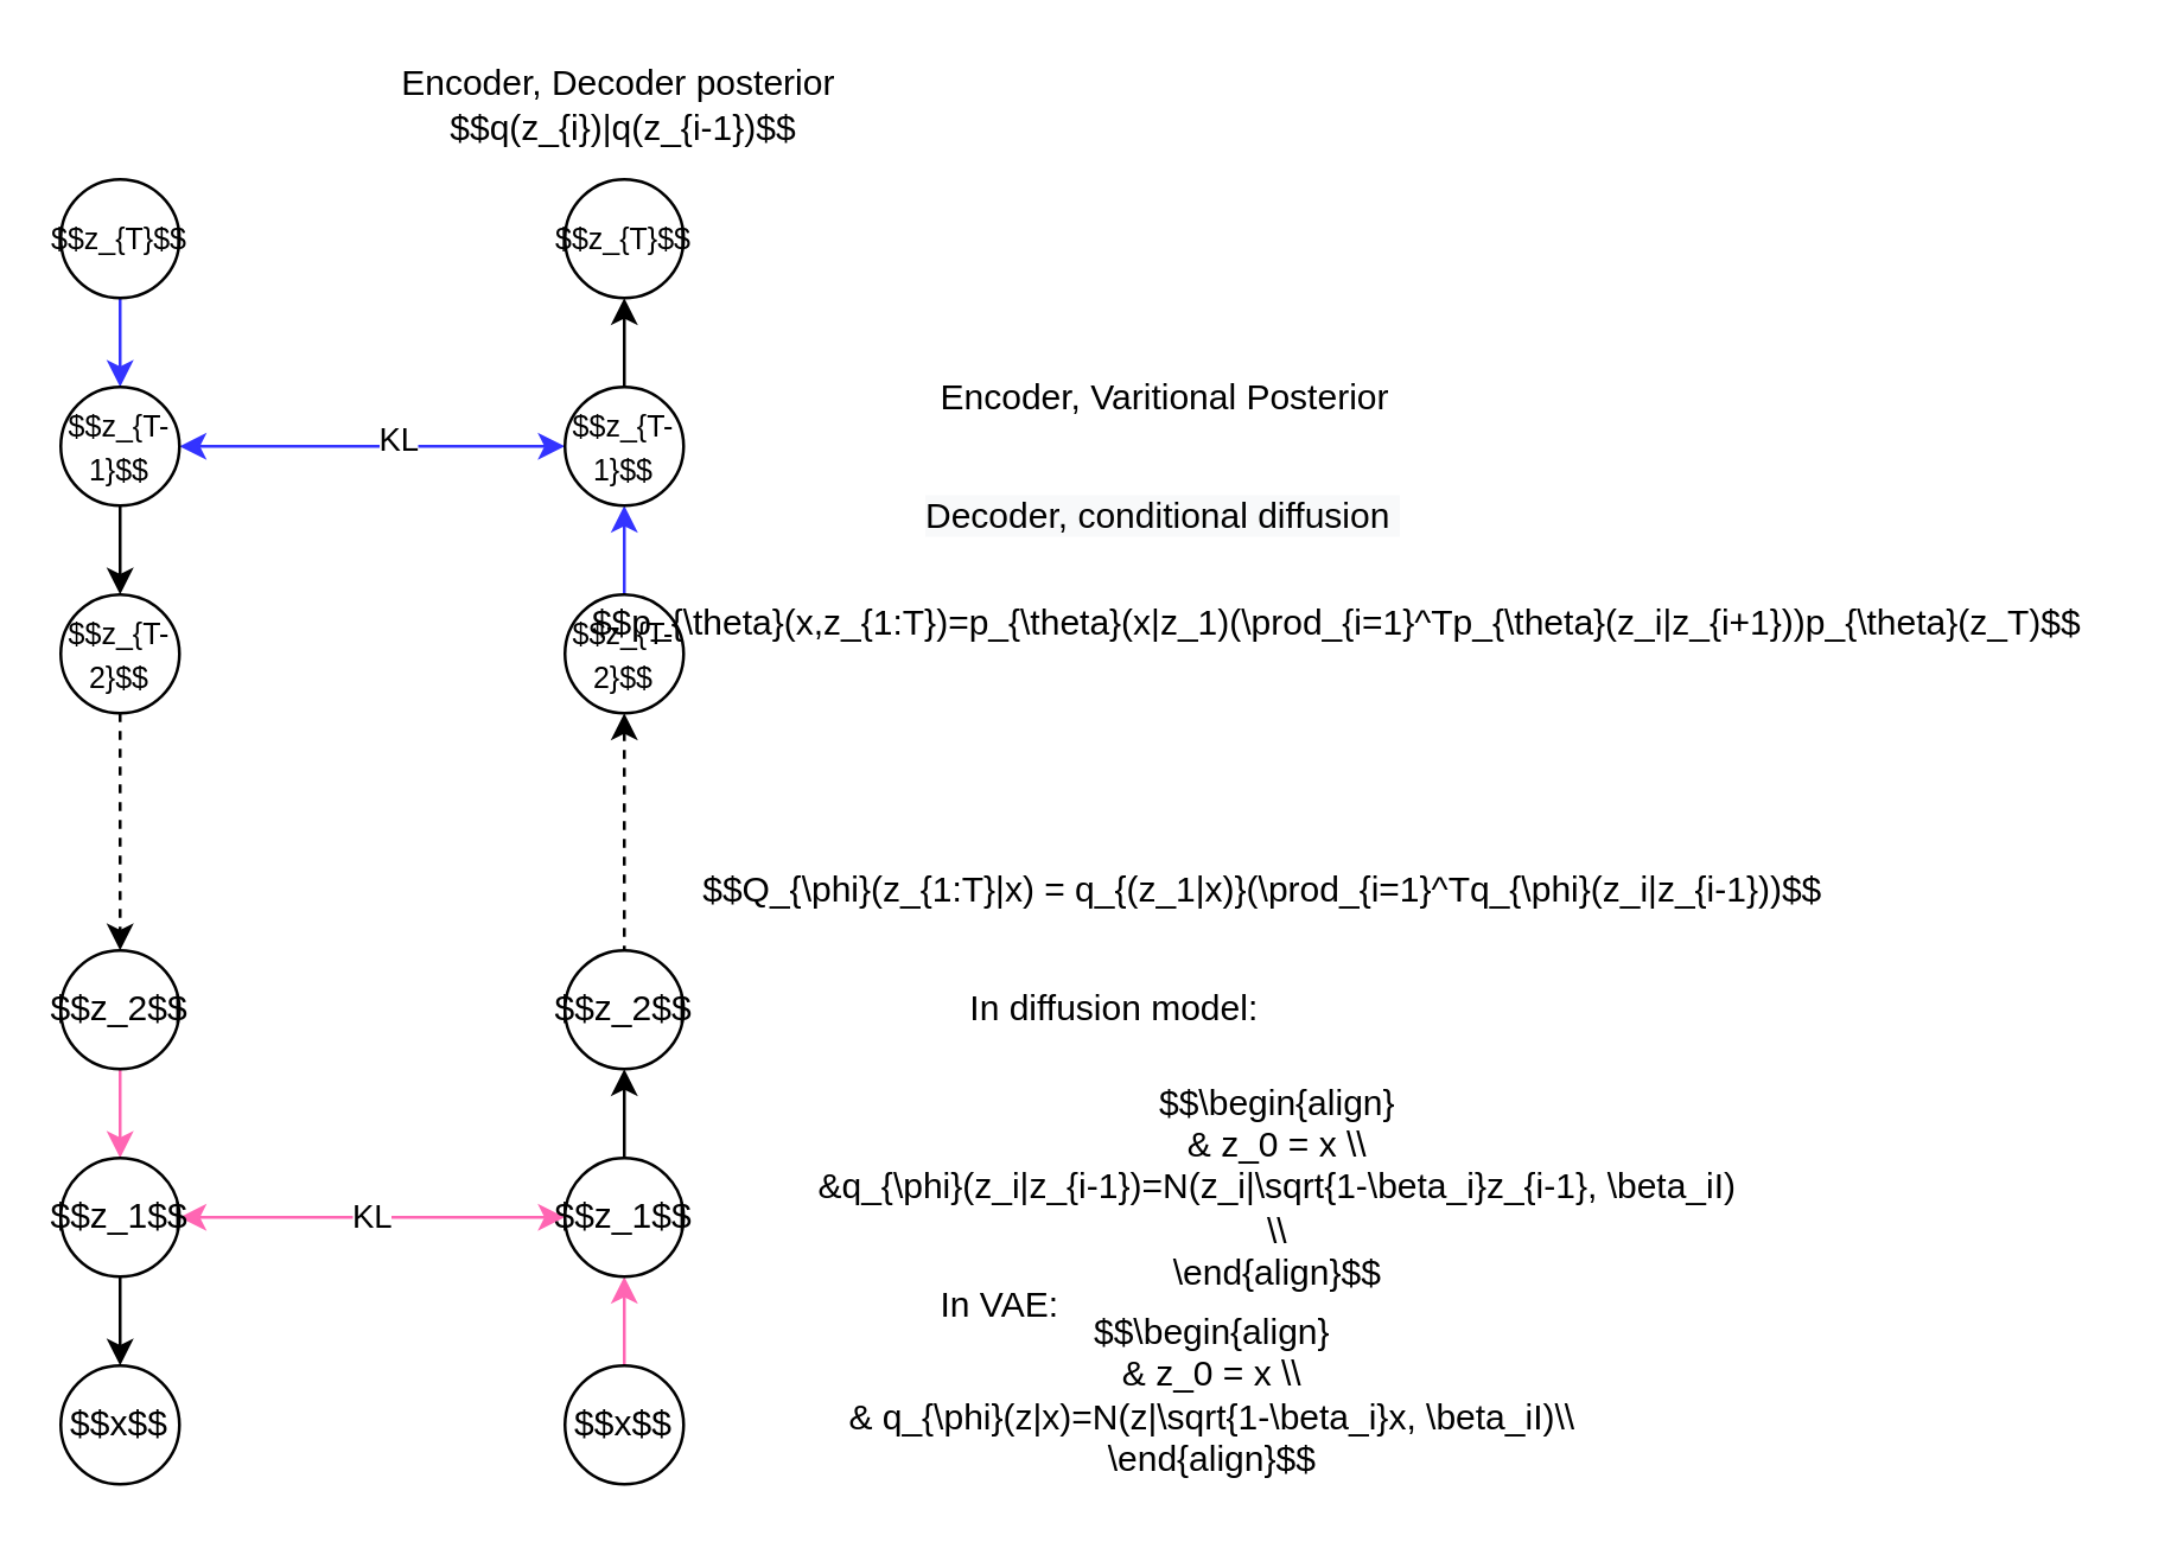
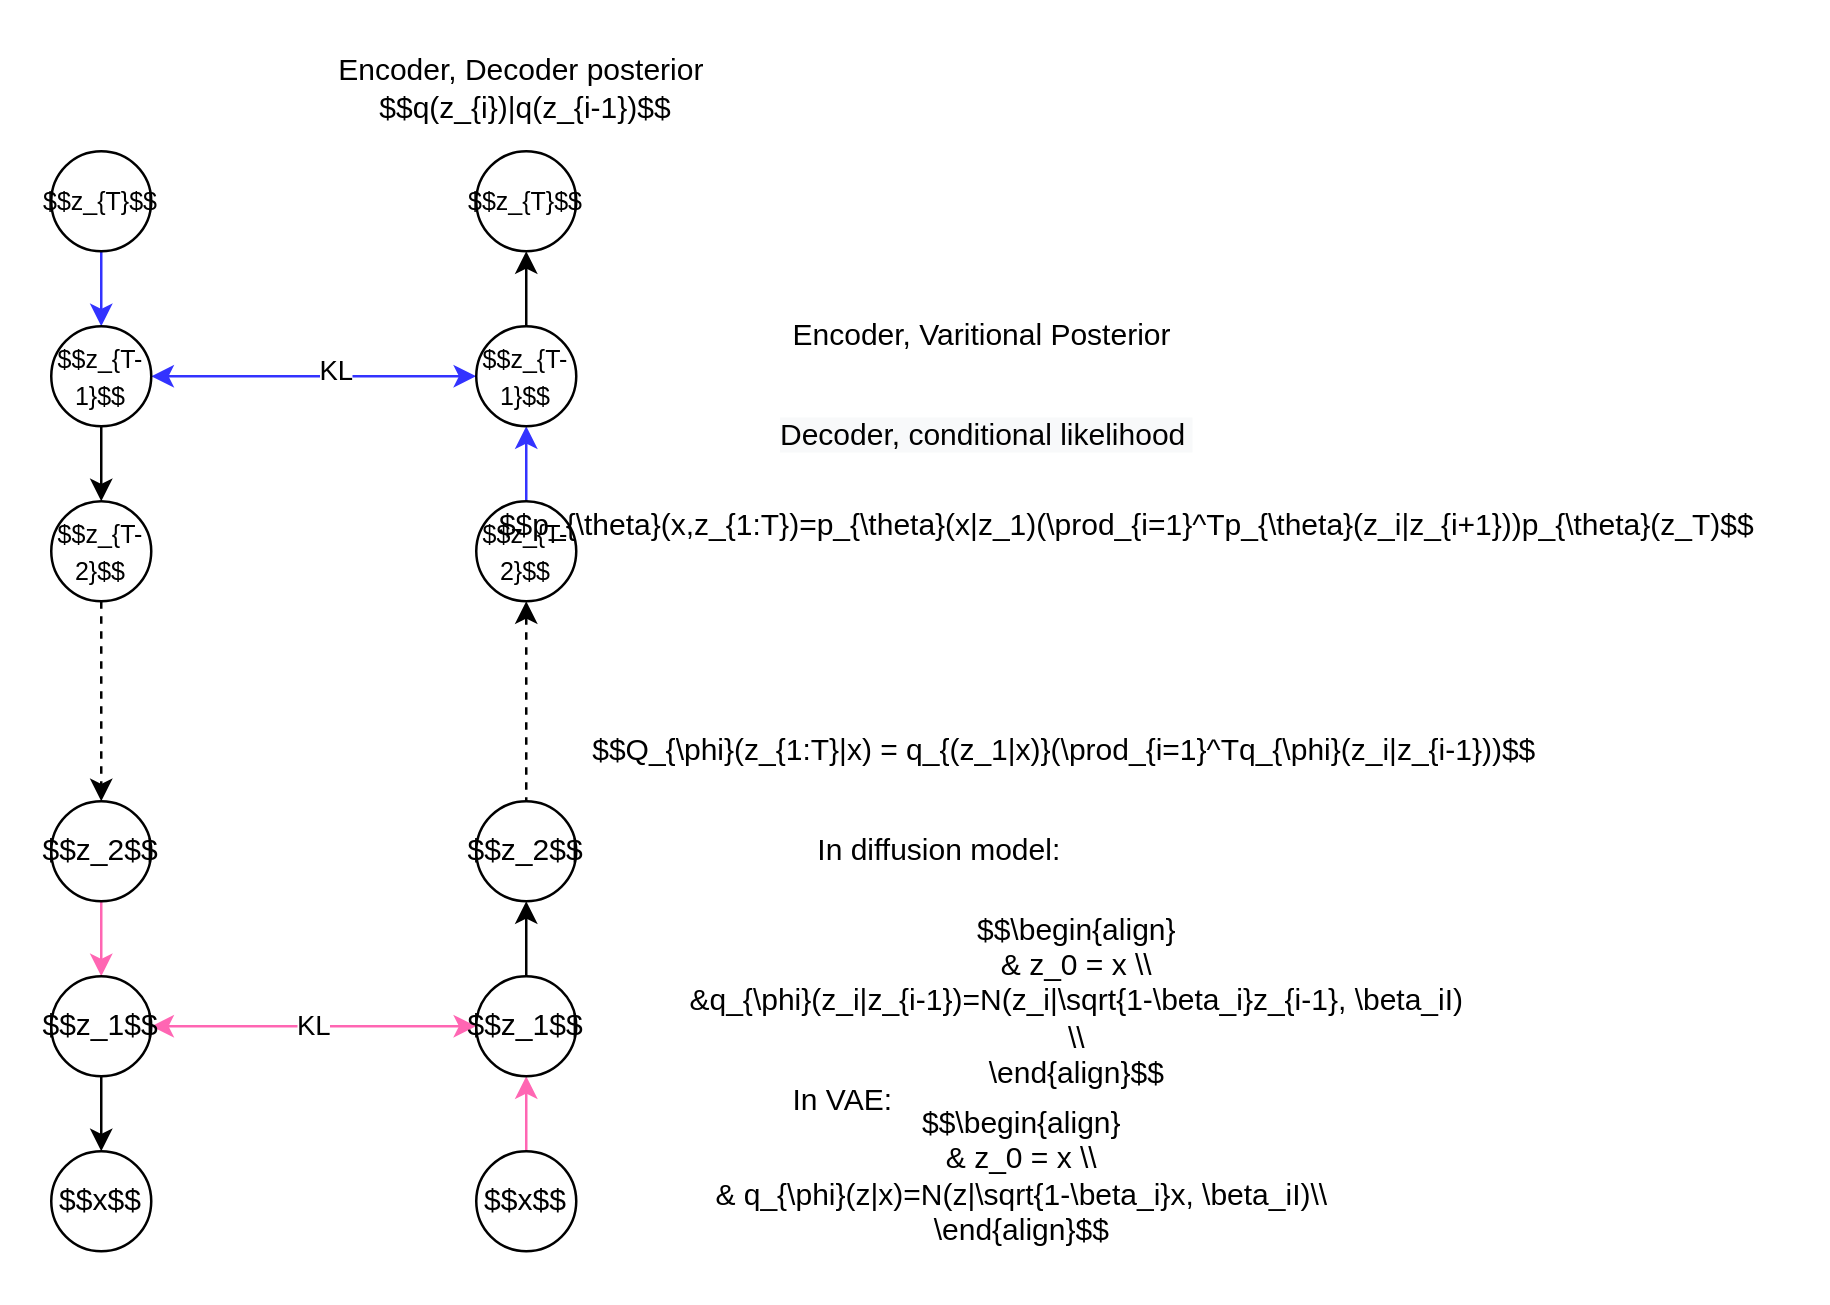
  <mxCell id="0" />
  <mxCell id="1" parent="0" />
  <mxCell id="2" value="" style="edgeStyle=orthogonalEdgeStyle;rounded=0;orthogonalLoop=1;jettySize=auto;html=1;fontColor=#000000;strokeColor=#3333FF;" edge="1" parent="1" source="3" target="7"><mxGeometry relative="1" as="geometry" /></mxCell>
  <mxCell id="3" value="&lt;font style=&quot;font-size: 10px&quot;&gt;$$z_{T}$$&lt;/font&gt;" style="ellipse;whiteSpace=wrap;html=1;aspect=fixed;" vertex="1" parent="1"><mxGeometry x="20" y="60" width="40" height="40" as="geometry" /></mxCell>
  <mxCell id="4" value="" style="edgeStyle=orthogonalEdgeStyle;rounded=0;orthogonalLoop=1;jettySize=auto;html=1;" edge="1" parent="1" source="7" target="9"><mxGeometry relative="1" as="geometry" /></mxCell>
  <mxCell id="5" style="edgeStyle=orthogonalEdgeStyle;rounded=0;orthogonalLoop=1;jettySize=auto;html=1;exitX=1;exitY=0.5;exitDx=0;exitDy=0;entryX=0;entryY=0.5;entryDx=0;entryDy=0;fontColor=#000000;startArrow=classic;startFill=1;endArrow=classic;endFill=1;strokeColor=#3333FF;" edge="1" parent="1" source="7" target="19"><mxGeometry relative="1" as="geometry" /></mxCell>
  <mxCell id="6" value="KL" style="edgeLabel;html=1;align=center;verticalAlign=middle;resizable=0;points=[];fontColor=#000000;" vertex="1" connectable="0" parent="5"><mxGeometry x="0.123" y="3" relative="1" as="geometry"><mxPoint as="offset" /></mxGeometry></mxCell>
  <mxCell id="7" value="&lt;font style=&quot;font-size: 10px&quot;&gt;$$z_{T-1}$$&lt;/font&gt;" style="ellipse;whiteSpace=wrap;html=1;aspect=fixed;" vertex="1" parent="1"><mxGeometry x="20" y="130" width="40" height="40" as="geometry" /></mxCell>
  <mxCell id="8" value="" style="edgeStyle=orthogonalEdgeStyle;rounded=0;orthogonalLoop=1;jettySize=auto;html=1;dashed=1;" edge="1" parent="1" source="9" target="11"><mxGeometry relative="1" as="geometry" /></mxCell>
  <mxCell id="9" value="&lt;font style=&quot;font-size: 10px&quot;&gt;$$z_{T-2}$$&lt;/font&gt;" style="ellipse;whiteSpace=wrap;html=1;aspect=fixed;" vertex="1" parent="1"><mxGeometry x="20" y="200" width="40" height="40" as="geometry" /></mxCell>
  <mxCell id="10" value="" style="edgeStyle=orthogonalEdgeStyle;rounded=0;orthogonalLoop=1;jettySize=auto;html=1;strokeColor=#FF66B3;" edge="1" parent="1" source="11" target="14"><mxGeometry relative="1" as="geometry" /></mxCell>
  <mxCell id="11" value="$$z_2$$" style="ellipse;whiteSpace=wrap;html=1;aspect=fixed;" vertex="1" parent="1"><mxGeometry x="20" y="320" width="40" height="40" as="geometry" /></mxCell>
  <mxCell id="12" value="" style="edgeStyle=orthogonalEdgeStyle;rounded=0;orthogonalLoop=1;jettySize=auto;html=1;" edge="1" parent="1" source="14" target="15"><mxGeometry relative="1" as="geometry" /></mxCell>
  <mxCell id="13" value="KL" style="edgeStyle=orthogonalEdgeStyle;rounded=0;orthogonalLoop=1;jettySize=auto;html=1;exitX=1;exitY=0.5;exitDx=0;exitDy=0;entryX=0;entryY=0.5;entryDx=0;entryDy=0;fontColor=#000000;startArrow=classic;startFill=1;endArrow=classic;endFill=1;strokeColor=#FF66B3;" edge="1" parent="1" source="14" target="25"><mxGeometry relative="1" as="geometry" /></mxCell>
  <mxCell id="14" value="$$z_1$$" style="ellipse;whiteSpace=wrap;html=1;aspect=fixed;" vertex="1" parent="1"><mxGeometry x="20" y="390" width="40" height="40" as="geometry" /></mxCell>
  <mxCell id="15" value="$$x$$" style="ellipse;whiteSpace=wrap;html=1;aspect=fixed;" vertex="1" parent="1"><mxGeometry x="20" y="460" width="40" height="40" as="geometry" /></mxCell>
  <mxCell id="16" value="" style="edgeStyle=orthogonalEdgeStyle;rounded=0;orthogonalLoop=1;jettySize=auto;html=1;startArrow=classic;startFill=1;endArrow=none;endFill=0;" edge="1" parent="1" source="17" target="19"><mxGeometry relative="1" as="geometry" /></mxCell>
  <mxCell id="17" value="&lt;font style=&quot;font-size: 10px&quot;&gt;$$z_{T}$$&lt;/font&gt;" style="ellipse;whiteSpace=wrap;html=1;aspect=fixed;" vertex="1" parent="1"><mxGeometry x="190" y="60" width="40" height="40" as="geometry" /></mxCell>
  <mxCell id="18" value="" style="edgeStyle=orthogonalEdgeStyle;rounded=0;orthogonalLoop=1;jettySize=auto;html=1;startArrow=classic;startFill=1;endArrow=none;endFill=0;strokeColor=#3333FF;" edge="1" parent="1" source="19" target="21"><mxGeometry relative="1" as="geometry" /></mxCell>
  <mxCell id="19" value="&lt;font style=&quot;font-size: 10px&quot;&gt;$$z_{T-1}$$&lt;/font&gt;" style="ellipse;whiteSpace=wrap;html=1;aspect=fixed;" vertex="1" parent="1"><mxGeometry x="190" y="130" width="40" height="40" as="geometry" /></mxCell>
  <mxCell id="20" value="" style="edgeStyle=orthogonalEdgeStyle;rounded=0;orthogonalLoop=1;jettySize=auto;html=1;dashed=1;endArrow=none;endFill=0;startArrow=classic;startFill=1;" edge="1" parent="1" source="21" target="23"><mxGeometry relative="1" as="geometry" /></mxCell>
  <mxCell id="21" value="&lt;font style=&quot;font-size: 10px&quot;&gt;$$z_{T-2}$$&lt;/font&gt;" style="ellipse;whiteSpace=wrap;html=1;aspect=fixed;" vertex="1" parent="1"><mxGeometry x="190" y="200" width="40" height="40" as="geometry" /></mxCell>
  <mxCell id="22" value="" style="edgeStyle=orthogonalEdgeStyle;rounded=0;orthogonalLoop=1;jettySize=auto;html=1;startArrow=classic;startFill=1;endArrow=none;endFill=0;" edge="1" parent="1" source="23" target="25"><mxGeometry relative="1" as="geometry" /></mxCell>
  <mxCell id="23" value="$$z_2$$" style="ellipse;whiteSpace=wrap;html=1;aspect=fixed;" vertex="1" parent="1"><mxGeometry x="190" y="320" width="40" height="40" as="geometry" /></mxCell>
  <mxCell id="24" value="" style="edgeStyle=orthogonalEdgeStyle;rounded=0;orthogonalLoop=1;jettySize=auto;html=1;startArrow=classic;startFill=1;endArrow=none;endFill=0;strokeColor=#FF66B3;" edge="1" parent="1" source="25" target="26"><mxGeometry relative="1" as="geometry" /></mxCell>
  <mxCell id="25" value="$$z_1$$" style="ellipse;whiteSpace=wrap;html=1;aspect=fixed;" vertex="1" parent="1"><mxGeometry x="190" y="390" width="40" height="40" as="geometry" /></mxCell>
  <mxCell id="26" value="$$x$$" style="ellipse;whiteSpace=wrap;html=1;aspect=fixed;" vertex="1" parent="1"><mxGeometry x="190" y="460" width="40" height="40" as="geometry" /></mxCell>
  <mxCell id="27" value="Encoder, Decoder posterior&amp;nbsp;&lt;br&gt;$$q(z_{i})|q(z_{i-1})$$" style="text;html=1;strokeColor=none;fillColor=none;align=center;verticalAlign=middle;whiteSpace=wrap;rounded=0;" vertex="1" parent="1"><mxGeometry x="105" y="20" width="210" height="30" as="geometry" /></mxCell>
  <mxCell id="28" value="$$Q_{\phi}(z_{1:T}|x) = q_{(z_1|x)}(\prod_{i=1}^Tq_{\phi}(z_i|z_{i-1}))$$" style="text;html=1;align=center;verticalAlign=middle;resizable=0;points=[];autosize=1;strokeColor=none;fillColor=none;fontColor=#000000;" vertex="1" parent="1"><mxGeometry x="230" y="290" width="390" height="20" as="geometry" /></mxCell>
  <mxCell id="29" value="$$p_{\theta}(x,z_{1:T})=p_{\theta}(x|z_1)(\prod_{i=1}^Tp_{\theta}(z_i|z_{i+1}))p_{\theta}(z_T)$$" style="text;html=1;align=center;verticalAlign=middle;resizable=0;points=[];autosize=1;strokeColor=none;fillColor=none;fontColor=#000000;" vertex="1" parent="1"><mxGeometry x="190" y="200" width="520" height="20" as="geometry" /></mxCell>
- <mxCell id="30" value="&lt;span style=&quot;color: rgb(0 , 0 , 0) ; font-family: &amp;#34;helvetica&amp;#34; ; font-size: 12px ; font-style: normal ; font-weight: 400 ; letter-spacing: normal ; text-align: center ; text-indent: 0px ; text-transform: none ; word-spacing: 0px ; background-color: rgb(248 , 249 , 250) ; display: inline ; float: none&quot;&gt;Decoder, conditional diffusion&lt;span&gt;&amp;nbsp;&lt;/span&gt;&lt;/span&gt;" style="text;whiteSpace=wrap;html=1;fontColor=#000000;" vertex="1" parent="1"><mxGeometry x="310" y="160" width="200" height="20" as="geometry" /></mxCell>
+ <mxCell id="30" value="&lt;span style=&quot;color: rgb(0 , 0 , 0) ; font-family: &amp;#34;helvetica&amp;#34; ; font-size: 12px ; font-style: normal ; font-weight: 400 ; letter-spacing: normal ; text-align: center ; text-indent: 0px ; text-transform: none ; word-spacing: 0px ; background-color: rgb(248 , 249 , 250) ; display: inline ; float: none&quot;&gt;Decoder, conditional likelihood&lt;span&gt;&amp;nbsp;&lt;/span&gt;&lt;/span&gt;" style="text;whiteSpace=wrap;html=1;fontColor=#000000;" vertex="1" parent="1"><mxGeometry x="310" y="160" width="200" height="20" as="geometry" /></mxCell>
  <mxCell id="31" value="&lt;div style=&quot;text-align: center&quot;&gt;&lt;span&gt;&lt;font face=&quot;helvetica&quot;&gt;Encoder, Varitional Posterior&lt;/font&gt;&lt;/span&gt;&lt;/div&gt;" style="text;whiteSpace=wrap;html=1;fontColor=#000000;" vertex="1" parent="1"><mxGeometry x="315" y="120" width="185" height="20" as="geometry" /></mxCell>
  <mxCell id="32" value="$$\begin{align}&lt;br&gt;&amp;amp; z_0 = x \\&lt;br&gt;&amp;amp;q_{\phi}(z_i|z_{i-1})=N(z_i|\sqrt{1-\beta_i}z_{i-1}, \beta_iI)&lt;br&gt;\\&lt;br&gt;\end{align}$$&lt;br&gt;" style="text;html=1;align=center;verticalAlign=middle;resizable=0;points=[];autosize=1;strokeColor=none;fillColor=none;fontColor=#000000;" vertex="1" parent="1"><mxGeometry x="270" y="360" width="320" height="80" as="geometry" /></mxCell>
  <mxCell id="33" value="In diffusion model:" style="text;html=1;align=center;verticalAlign=middle;resizable=0;points=[];autosize=1;strokeColor=none;fillColor=none;fontColor=#000000;" vertex="1" parent="1"><mxGeometry x="320" y="330" width="110" height="20" as="geometry" /></mxCell>
  <mxCell id="34" value="In VAE:" style="text;html=1;align=left;verticalAlign=middle;resizable=0;points=[];autosize=1;strokeColor=none;fillColor=none;fontColor=#000000;" vertex="1" parent="1"><mxGeometry x="315" y="430" width="60" height="20" as="geometry" /></mxCell>
  <mxCell id="35" value="$$\begin{align}&lt;br&gt;&amp;amp; z_0 = x \\&lt;br&gt;&amp;amp; q_{\phi}(z|x)=N(z|\sqrt{1-\beta_i}x, \beta_iI)\\&lt;br&gt;\end{align}$$" style="text;html=1;align=center;verticalAlign=middle;resizable=0;points=[];autosize=1;strokeColor=none;fillColor=none;fontColor=#000000;" vertex="1" parent="1"><mxGeometry x="277.5" y="440" width="260" height="60" as="geometry" /></mxCell>
